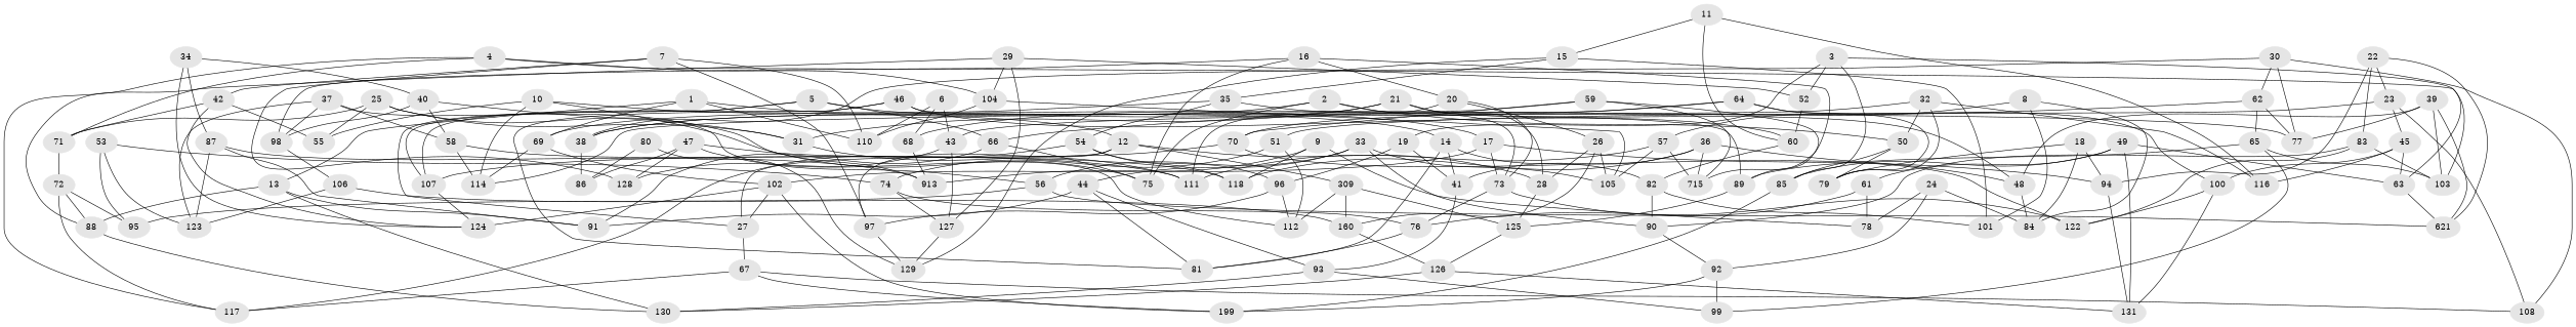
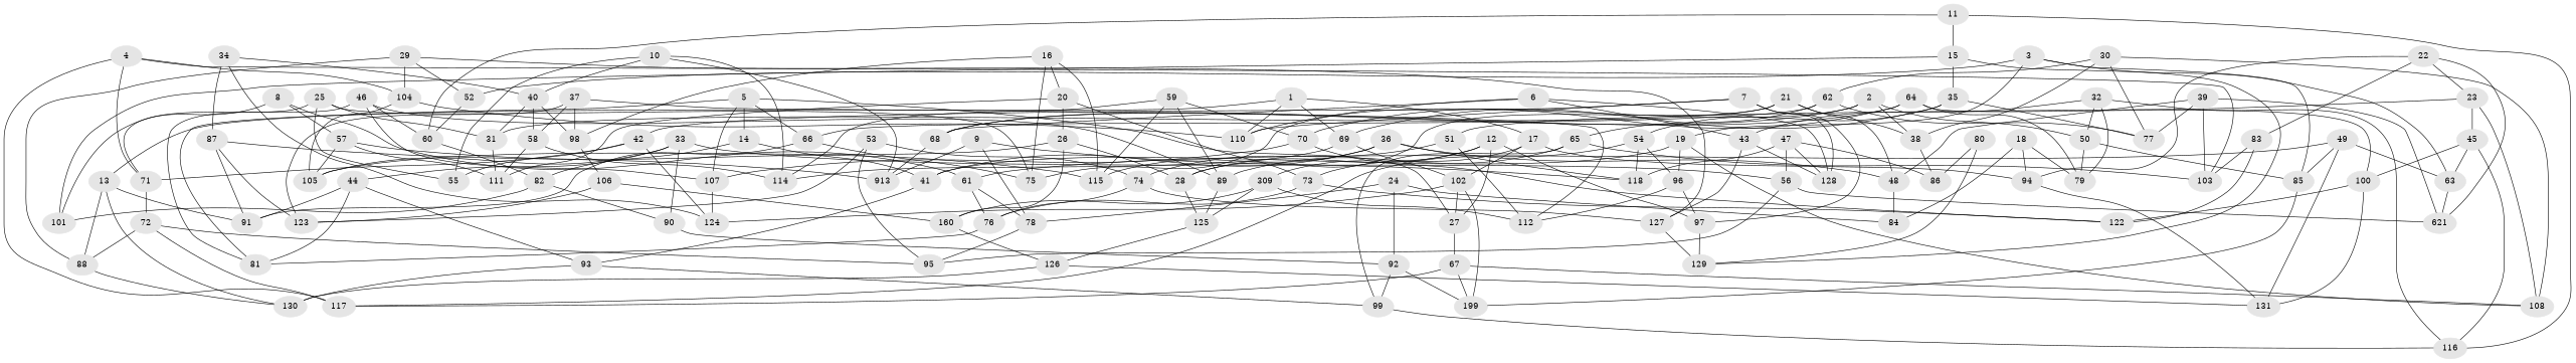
  graph {
    node [color=gray90 style=filled]
    1
    13
    17
    69
    110
    88
    91
    130
    73
    94
    102
    114
    2
    38
    50
    68
    75
    86
    85
    79
    n21 [label=913]
    3
    19
    52
    63
    41
    96
    108
    60
    n30 [label=621]
    n31 [label=199]
    4
    71
    103
    104
    117
    72
    105
    5
    14
    27
    66
    107
    81
    82
    67
    124
    6
    43
    128
    127
    7
    42
    97
    55
    129
    8
    57
    84
    101
-   115 [label=715]
+   115
    111
    9
    78
    118
    95
    n67 [label=160]
    106
    123
    10
    40
    31
    98
    58
    11
    15
    116
    35
    12
    28
    n81 [label=309]
    125
    112
    93
    90
    77
    54
    16
    20
    26
    76
    122
    131
    18
    51
    74
    21
    48
    22
    23
    83
    45
    100
    24
    92
    99
    25
    126
    29
    30
    62
    65
    32
    33
    44
    56
    34
    87
    36
    37
    39
    46
    89
    47
    49
    61
    53
    80
    59
    70
    64
    1 -- 13
    1 -- 17
    1 -- 69
    1 -- 110
    13 -- 88
    13 -- 91
    13 -- 130
    17 -- 73
    17 -- 94
    17 -- 102
    69 -- 102
    69 -- 114
    88 -- 130
    73 -- 76
    73 -- 122
    94 -- 131
    102 -- n31
    102 -- 27
    102 -- 124
    2 -- 38
    2 -- 50
-   2 -- 73
+   2 -- 68
    2 -- 75
    38 -- 86
    50 -- 85
    50 -- 79
    68 -- n21
    85 -- n31
    3 -- 85
    3 -- 19
    3 -- 52
    3 -- 63
    19 -- 41
    19 -- 96
+   19 -- 108
    52 -- 60
    63 -- n30
    41 -- 93
    96 -- 97
    96 -- 112
    60 -- 82
    4 -- 71
    4 -- 103
    4 -- 104
    4 -- 117
    71 -- 72
    104 -- 110
    104 -- 105
    72 -- 88
    72 -- 117
    72 -- 95
    5 -- 14
    5 -- 27
    5 -- 66
    5 -- 107
    14 -- 41
-   14 -- 81
+   5 -- 81
    14 -- 82
    27 -- 67
    66 -- 91
    66 -- 75
    107 -- 124
    82 -- 101
    82 -- 90
    67 -- 108
    67 -- n31
    67 -- 117
    6 -- 110
    6 -- 68
    6 -- 43
+   6 -- 128
    43 -- 128
    43 -- 127
    127 -- 129
    7 -- 110
    7 -- 128
    7 -- 42
    7 -- 97
    42 -- 71
    42 -- 124
    42 -- 55
    97 -- 129
    8 -- 57
-   8 -- 84
+   8 -- 61
    8 -- 101
    57 -- 105
    57 -- 115
    57 -- 111
    9 -- n21
    9 -- 78
    9 -- 118
+   78 -- 95
    n67 -- 126
    106 -- n67
    106 -- 123
    10 -- 114
    10 -- n21
    10 -- 55
-   10 -- 12
+   10 -- 40
    40 -- 31
    40 -- 98
    40 -- 58
    31 -- 111
    98 -- 106
    58 -- 114
    58 -- 111
    11 -- 60
    11 -- 15
    11 -- 116
    15 -- 129
    15 -- 101
    15 -- 35
    35 -- 69
    35 -- 77
    35 -- 54
    12 -- 27
    12 -- 97
    12 -- 28
    12 -- n81
    28 -- 125
    n81 -- n67
    n81 -- 125
    n81 -- 112
    125 -- 126
    93 -- 130
    93 -- 99
    90 -- 92
    54 -- 96
    54 -- 117
    54 -- 118
    16 -- 75
    16 -- 115
    16 -- 98
    16 -- 20
    20 -- 73
    20 -- 111
    20 -- 26
    26 -- 105
    26 -- n67
    26 -- 28
    76 -- 81
    18 -- 94
    18 -- 79
    18 -- 84
    51 -- 112
    51 -- 74
    74 -- 127
    74 -- 76
    21 -- 38
    21 -- 31
    21 -- 28
    21 -- 48
    48 -- 84
    22 -- 94
    22 -- n30
    22 -- 23
    22 -- 83
    23 -- 108
    23 -- 51
    23 -- 45
    83 -- 103
-   83 -- 90
    83 -- 122
    45 -- 63
    45 -- 116
    45 -- 100
    100 -- 122
    100 -- 131
    24 -- 84
    24 -- 78
    24 -- 92
    92 -- n31
    92 -- 99
+   99 -- 116
    25 -- 75
    25 -- 71
    25 -- 55
    25 -- 31
    126 -- 130
    126 -- 131
    29 -- 88
    29 -- 52
    29 -- 104
    29 -- 127
    30 -- 38
    30 -- 108
    30 -- 77
    30 -- 62
    62 -- 66
    62 -- 77
    62 -- 65
    65 -- 103
    65 -- 99
    65 -- 89
    32 -- 50
    32 -- 79
    32 -- 43
    32 -- 116
    33 -- 105
    33 -- 90
    33 -- 44
    33 -- 56
    44 -- 91
    44 -- 81
    44 -- 93
    56 -- n30
    56 -- 95
    34 -- 124
    34 -- 40
    34 -- 87
    87 -- 91
    87 -- n21
    87 -- 123
    36 -- 41
    36 -- 115
    36 -- 118
    36 -- 48
    37 -- 123
    37 -- 98
    37 -- 58
    37 -- 112
    39 -- n30
    39 -- 103
    39 -- 77
    39 -- 48
    46 -- 60
    46 -- 107
    46 -- 81
    46 -- 89
    89 -- 125
    47 -- 86
    47 -- 128
    47 -- 118
    47 -- 56
    49 -- 85
    49 -- 63
    49 -- 131
    49 -- 61
    61 -- 78
    61 -- 76
    53 -- 95
    53 -- 123
    53 -- 74
    80 -- 86
    80 -- 129
    59 -- 114
    59 -- 115
    59 -- 89
    59 -- 70
    70 -- 107
    70 -- 122
    64 -- 68
    64 -- 79
    64 -- 100
    64 -- 70
  }
